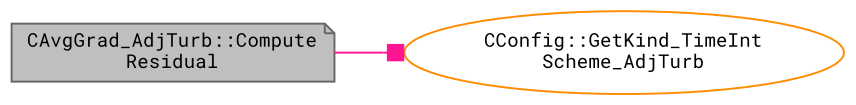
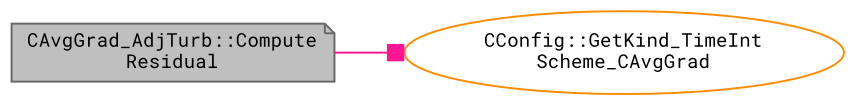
  digraph {
    rankdir=LR
    fontname="Roboto Mono"
    node [fontname="Roboto Mono" fontsize=10 style=filled]
    n1 [color=gray40 fillcolor=grey75 fontcolor=black height=0.2 label="CAvgGrad_AdjTurb::Compute\lResidual" shape=note width=0.4]
-   n2 [color=darkorange fillcolor=white height=0.2 label="CConfig::GetKind_TimeInt\lScheme_AdjTurb" shape=ellipse width=0.4]
+   n2 [color=darkorange fillcolor=white height=0.2 label="CConfig::GetKind_TimeInt\lScheme_CAvgGrad" shape=ellipse width=0.4]
    n1 -> n2 [color=deeppink fontname="Roboto Mono" fontsize=10 labelfontname=Helvetica labelfontsize=10 style=solid arrowhead=box]
  }
